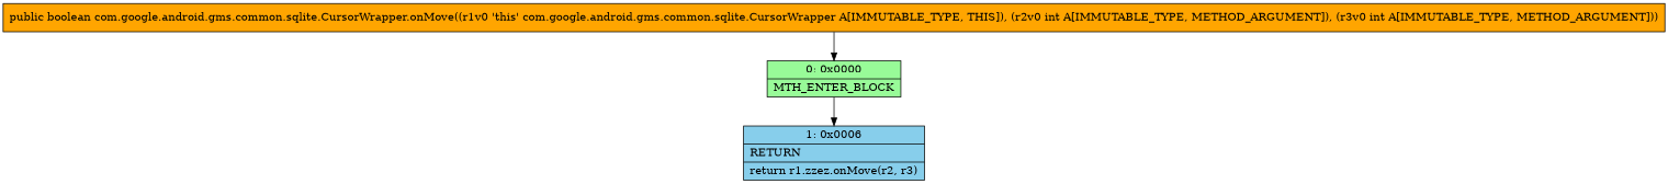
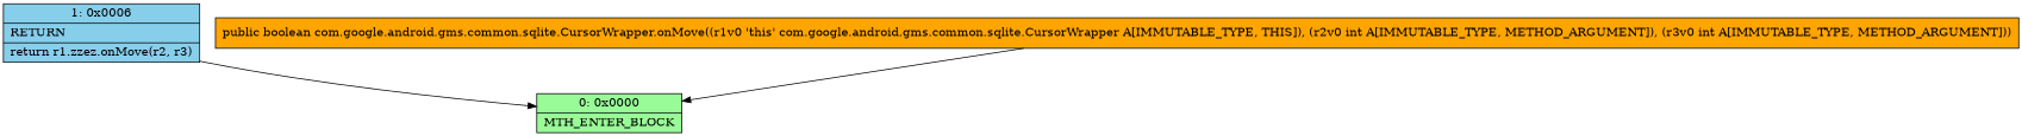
  digraph {
    fontname="DejaVu Serif"
    node [shape=record style=filled fontname="DejaVu Serif"]
    edge [fontname="DejaVu Serif"]
    n1 [label="{0\:\ 0x0000|MTH_ENTER_BLOCK\l}" fillcolor=palegreen]
    n2 [label="{1\:\ 0x0006|RETURN\l|return r1.zzez.onMove(r2, r3)\l}" fillcolor=skyblue]
    n3 [label="{public boolean com.google.android.gms.common.sqlite.CursorWrapper.onMove((r1v0 'this' com.google.android.gms.common.sqlite.CursorWrapper A[IMMUTABLE_TYPE, THIS]), (r2v0 int A[IMMUTABLE_TYPE, METHOD_ARGUMENT]), (r3v0 int A[IMMUTABLE_TYPE, METHOD_ARGUMENT])) }" fillcolor=orange]
-   n1 -> n2
+   n2 -> n1
    n3 -> n1
  }
